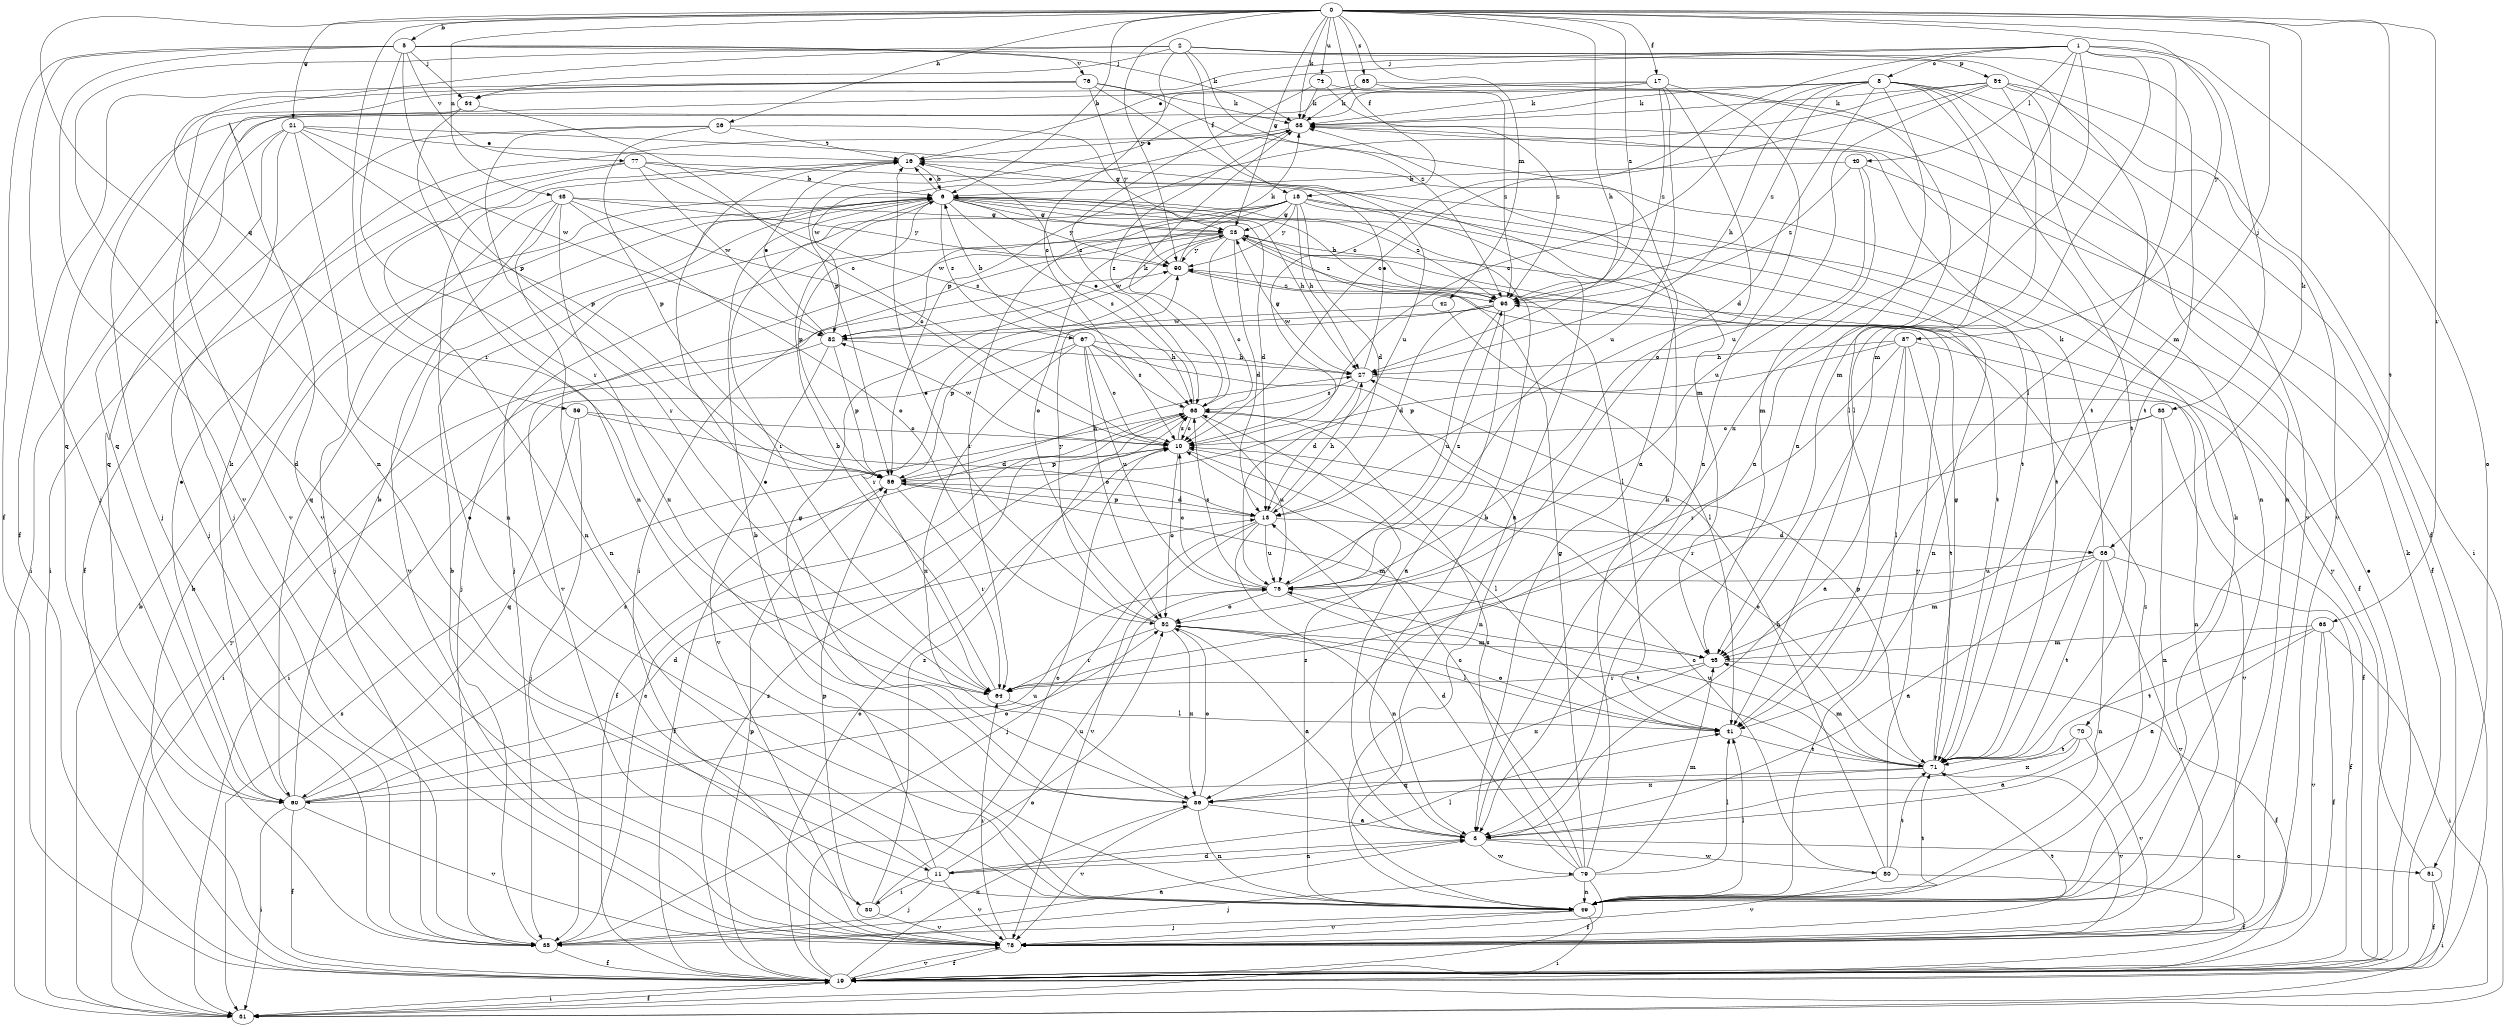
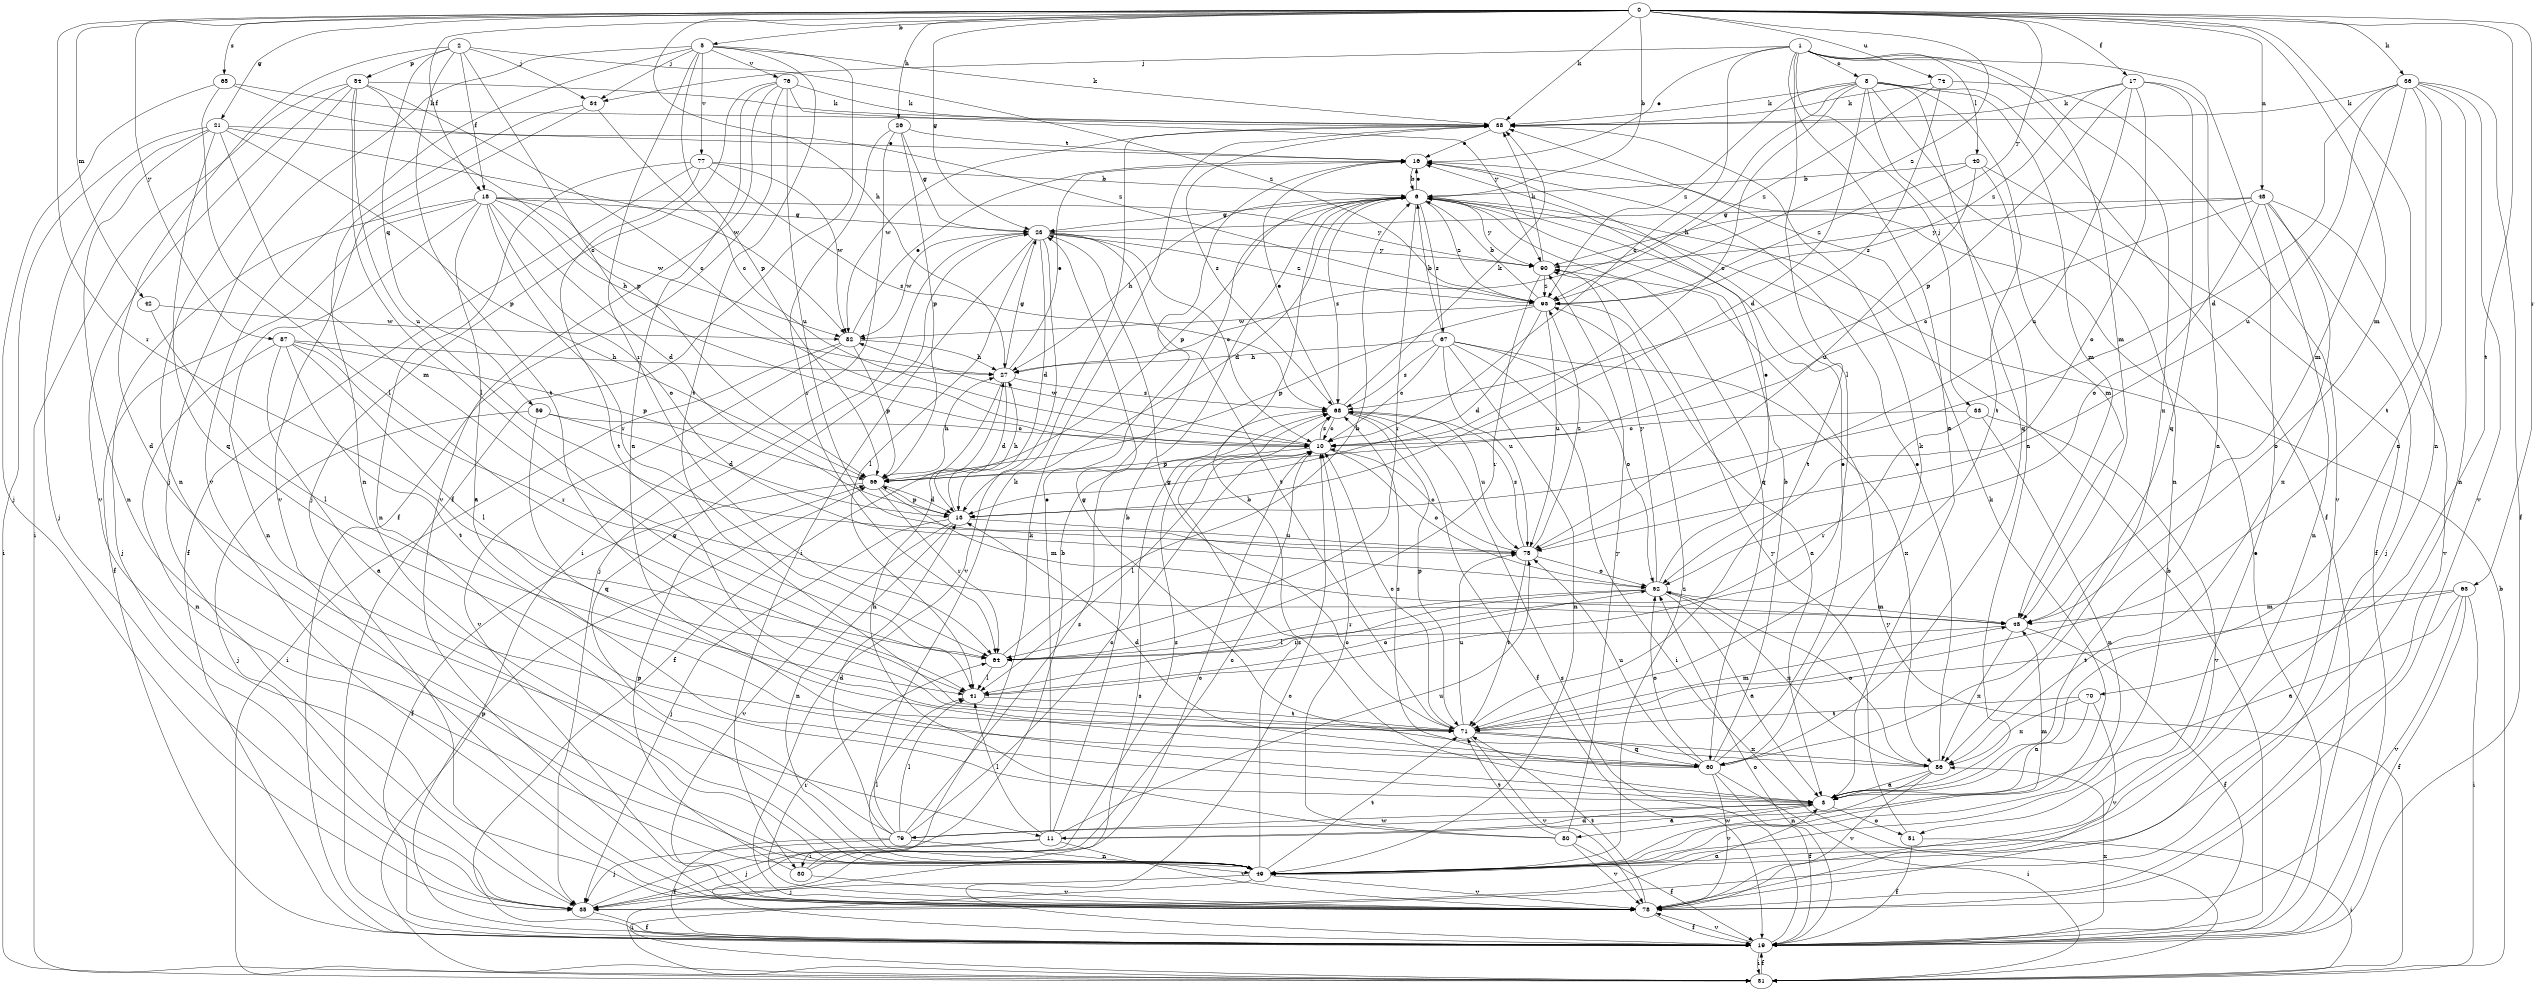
  strict digraph {
    0
    5
    6
    17
    18
    21
    23
    26
    27
    36
    38
    42
    45
    48
    49
    63
    64
    65
    70
    74
    87
    90
    93
    34
    71
    19
    35
    56
    76
    77
    78
    16
    13
    60
    67
    68
    3
    52
    75
    82
    31
    10
    41
    30
    86
    1
    8
    33
    40
    51
    11
    79
    80
    2
    54
    59
    0 -> 5 [label=b]
    0 -> 6 [label=b]
    0 -> 17 [label=f]
    0 -> 18 [label=f]
    0 -> 21 [label=g]
    0 -> 23 [label=g]
    0 -> 26 [label=h]
    0 -> 27 [label=h]
    0 -> 36 [label=k]
    0 -> 38 [label=k]
    0 -> 42 [label=m]
    0 -> 45 [label=m]
    0 -> 48 [label=n]
    0 -> 49 [label=n]
    0 -> 63 [label=r]
    0 -> 64 [label=r]
    0 -> 65 [label=s]
    0 -> 70 [label=t]
    0 -> 74 [label=u]
    0 -> 87 [label=y]
    0 -> 90 [label=y]
    0 -> 93 [label=z]
    5 -> 38 [label=k]
    5 -> 64 [label=r]
    5 -> 34 [label=j]
    5 -> 71 [label=t]
    5 -> 19 [label=f]
    5 -> 35 [label=j]
    5 -> 56 [label=p]
    5 -> 76 [label=v]
    5 -> 77 [label=v]
    5 -> 78 [label=v]
    6 -> 23 [label=g]
    6 -> 27 [label=h]
    6 -> 64 [label=r]
    6 -> 90 [label=y]
    6 -> 93 [label=z]
    6 -> 71 [label=t]
    6 -> 56 [label=p]
    6 -> 16 [label=e]
    6 -> 13 [label=d]
    6 -> 60 [label=q]
    6 -> 67 [label=s]
    6 -> 68 [label=s]
    17 -> 38 [label=k]
    17 -> 93 [label=z]
    17 -> 56 [label=p]
    17 -> 60 [label=q]
    17 -> 3 [label=a]
    17 -> 52 [label=o]
    17 -> 75 [label=u]
    18 -> 23 [label=g]
    18 -> 27 [label=h]
    18 -> 49 [label=n]
    18 -> 64 [label=r]
    18 -> 90 [label=y]
    18 -> 19 [label=f]
    18 -> 35 [label=j]
    18 -> 13 [label=d]
    18 -> 3 [label=a]
    18 -> 52 [label=o]
    18 -> 82 [label=w]
    21 -> 45 [label=m]
    21 -> 49 [label=n]
    21 -> 35 [label=j]
    21 -> 56 [label=p]
    21 -> 16 [label=e]
    21 -> 60 [label=q]
    21 -> 82 [label=w]
    21 -> 31 [label=i]
    23 -> 90 [label=y]
    23 -> 93 [label=z]
    23 -> 71 [label=t]
    23 -> 35 [label=j]
    23 -> 78 [label=v]
    23 -> 13 [label=d]
    23 -> 82 [label=w]
    23 -> 10 [label=c]
    23 -> 41 [label=l]
    23 -> 30 [label=i]
    26 -> 23 [label=g]
    26 -> 64 [label=r]
    26 -> 56 [label=p]
    26 -> 16 [label=t]
    26 -> 31 [label=i]
    27 -> 23 [label=g]
    27 -> 19 [label=f]
    27 -> 16 [label=e]
    27 -> 13 [label=d]
    27 -> 68 [label=s]
    36 -> 38 [label=k]
    36 -> 45 [label=m]
    36 -> 49 [label=n]
    36 -> 71 [label=t]
    36 -> 19 [label=f]
    36 -> 78 [label=v]
-   13 -> 36 [label=d]
+   36 -> 13 [label=d]
    36 -> 3 [label=a]
    36 -> 75 [label=u]
    38 -> 16 [label=e]
    38 -> 68 [label=s]
    38 -> 82 [label=w]
    42 -> 82 [label=w]
    42 -> 41 [label=l]
    45 -> 64 [label=r]
    45 -> 19 [label=f]
    45 -> 86 [label=x]
    48 -> 23 [label=g]
    48 -> 49 [label=n]
    48 -> 90 [label=y]
    48 -> 35 [label=j]
    48 -> 78 [label=v]
    48 -> 52 [label=o]
    48 -> 10 [label=c]
    48 -> 86 [label=x]
    49 -> 38 [label=k]
    49 -> 93 [label=z]
    49 -> 71 [label=t]
    49 -> 35 [label=j]
    49 -> 78 [label=v]
    49 -> 68 [label=s]
    49 -> 31 [label=i]
    49 -> 41 [label=l]
    63 -> 45 [label=m]
    63 -> 71 [label=t]
    63 -> 19 [label=f]
    63 -> 78 [label=v]
    63 -> 3 [label=a]
    63 -> 31 [label=i]
    64 -> 6 [label=b]
    64 -> 41 [label=l]
    65 -> 38 [label=k]
    65 -> 93 [label=z]
    65 -> 35 [label=j]
    65 -> 41 [label=l]
    70 -> 71 [label=t]
    70 -> 78 [label=v]
    70 -> 3 [label=a]
    70 -> 86 [label=x]
    74 -> 38 [label=k]
    74 -> 93 [label=z]
    74 -> 78 [label=v]
    74 -> 68 [label=s]
    87 -> 27 [label=h]
    87 -> 49 [label=n]
    87 -> 64 [label=r]
    87 -> 71 [label=t]
    87 -> 56 [label=p]
    87 -> 3 [label=a]
    87 -> 41 [label=l]
    90 -> 38 [label=k]
    90 -> 64 [label=r]
    90 -> 93 [label=z]
    93 -> 6 [label=b]
    93 -> 56 [label=p]
    93 -> 13 [label=d]
    93 -> 3 [label=a]
    93 -> 75 [label=u]
    93 -> 82 [label=w]
    34 -> 49 [label=n]
    34 -> 78 [label=v]
    34 -> 10 [label=c]
    71 -> 23 [label=g]
    71 -> 45 [label=m]
    71 -> 78 [label=v]
    71 -> 60 [label=q]
    71 -> 75 [label=u]
    71 -> 10 [label=c]
    71 -> 86 [label=x]
    19 -> 6 [label=b]
    19 -> 38 [label=k]
    19 -> 56 [label=p]
    19 -> 78 [label=v]
    19 -> 16 [label=e]
    19 -> 68 [label=s]
    19 -> 52 [label=o]
    19 -> 31 [label=i]
    19 -> 10 [label=c]
    19 -> 86 [label=x]
    35 -> 6 [label=b]
    35 -> 19 [label=f]
    35 -> 3 [label=a]
    35 -> 10 [label=c]
    56 -> 27 [label=h]
    56 -> 45 [label=m]
    56 -> 64 [label=r]
    56 -> 19 [label=f]
    56 -> 13 [label=d]
    76 -> 38 [label=k]
    76 -> 90 [label=y]
    76 -> 19 [label=f]
    76 -> 35 [label=j]
    76 -> 78 [label=v]
    76 -> 3 [label=a]
    76 -> 75 [label=u]
    77 -> 6 [label=b]
    77 -> 49 [label=n]
    77 -> 71 [label=t]
    77 -> 19 [label=f]
    77 -> 68 [label=s]
    77 -> 82 [label=w]
    78 -> 64 [label=r]
    78 -> 71 [label=t]
    78 -> 19 [label=f]
    16 -> 6 [label=b]
    13 -> 27 [label=h]
    13 -> 49 [label=n]
    13 -> 35 [label=j]
    13 -> 56 [label=p]
    13 -> 78 [label=v]
    13 -> 75 [label=u]
    60 -> 6 [label=b]
    60 -> 38 [label=k]
    60 -> 19 [label=f]
    60 -> 78 [label=v]
    60 -> 16 [label=e]
    60 -> 13 [label=d]
    60 -> 68 [label=s]
    60 -> 52 [label=o]
    60 -> 75 [label=u]
    60 -> 31 [label=i]
    67 -> 6 [label=b]
    67 -> 27 [label=h]
    67 -> 49 [label=n]
    67 -> 68 [label=s]
    67 -> 52 [label=o]
    67 -> 75 [label=u]
    67 -> 31 [label=i]
    67 -> 10 [label=c]
    67 -> 86 [label=x]
    68 -> 38 [label=k]
    68 -> 71 [label=p]
    68 -> 19 [label=f]
    68 -> 16 [label=e]
    68 -> 75 [label=u]
    68 -> 10 [label=c]
    3 -> 6 [label=b]
    3 -> 51 [label=o]
    3 -> 11 [label=d]
    3 -> 79 [label=w]
    3 -> 80 [label=w]
    52 -> 45 [label=m]
    52 -> 64 [label=r]
    52 -> 90 [label=y]
    52 -> 16 [label=e]
    52 -> 3 [label=a]
    52 -> 41 [label=l]
    52 -> 86 [label=x]
    75 -> 93 [label=z]
    75 -> 71 [label=t]
    75 -> 68 [label=s]
    75 -> 52 [label=o]
    75 -> 10 [label=c]
    82 -> 27 [label=h]
    82 -> 56 [label=p]
    82 -> 78 [label=v]
    82 -> 16 [label=e]
    82 -> 31 [label=i]
    31 -> 6 [label=b]
    31 -> 90 [label=y]
    31 -> 19 [label=f]
-   68 -> 31 [label=s]
+   31 -> 68 [label=s]
    10 -> 56 [label=p]
    10 -> 68 [label=s]
    10 -> 52 [label=o]
    10 -> 82 [label=w]
    10 -> 41 [label=l]
    41 -> 71 [label=t]
    41 -> 52 [label=o]
    30 -> 56 [label=p]
    30 -> 78 [label=v]
    30 -> 68 [label=s]
    30 -> 10 [label=c]
    86 -> 23 [label=g]
    86 -> 49 [label=n]
    86 -> 78 [label=v]
    86 -> 16 [label=e]
    86 -> 3 [label=a]
    86 -> 52 [label=o]
    1 -> 45 [label=m]
    1 -> 34 [label=j]
    1 -> 16 [label=e]
    1 -> 3 [label=a]
    1 -> 10 [label=c]
    1 -> 41 [label=l]
    1 -> 86 [label=x]
    1 -> 8 [label=c]
    1 -> 33 [label=j]
    1 -> 40 [label=l]
    1 -> 51 [label=o]
    8 -> 27 [label=h]
    8 -> 38 [label=k]
    8 -> 45 [label=m]
    8 -> 49 [label=n]
    8 -> 93 [label=z]
    8 -> 71 [label=t]
    8 -> 19 [label=f]
    8 -> 13 [label=d]
    8 -> 60 [label=q]
    8 -> 3 [label=a]
    8 -> 10 [label=c]
    33 -> 49 [label=n]
    33 -> 64 [label=r]
    33 -> 78 [label=v]
    33 -> 10 [label=c]
    40 -> 6 [label=b]
    40 -> 45 [label=m]
    40 -> 93 [label=z]
    40 -> 19 [label=f]
    40 -> 75 [label=u]
    51 -> 90 [label=y]
    51 -> 19 [label=f]
    51 -> 31 [label=i]
    11 -> 6 [label=b]
    11 -> 35 [label=j]
    11 -> 78 [label=v]
    11 -> 16 [label=e]
    11 -> 3 [label=a]
    11 -> 75 [label=u]
    11 -> 41 [label=l]
    11 -> 30 [label=i]
    79 -> 23 [label=g]
    79 -> 38 [label=k]
    79 -> 45 [label=m]
    79 -> 49 [label=n]
    79 -> 19 [label=f]
    79 -> 35 [label=j]
    79 -> 13 [label=d]
    79 -> 68 [label=s]
    79 -> 10 [label=c]
    79 -> 41 [label=l]
    80 -> 27 [label=h]
    80 -> 90 [label=y]
    80 -> 71 [label=t]
    80 -> 19 [label=f]
    80 -> 78 [label=v]
    80 -> 10 [label=c]
    2 -> 18 [label=f]
    2 -> 93 [label=z]
    2 -> 34 [label=j]
    2 -> 71 [label=t]
    2 -> 10 [label=c]
    2 -> 11 [label=d]
    2 -> 54 [label=p]
    2 -> 59 [label=q]
    54 -> 38 [label=k]
    54 -> 49 [label=n]
    54 -> 56 [label=p]
    54 -> 78 [label=v]
    54 -> 75 [label=u]
    54 -> 31 [label=i]
    54 -> 10 [label=c]
    54 -> 41 [label=l]
    59 -> 35 [label=j]
    59 -> 13 [label=d]
    59 -> 60 [label=q]
    59 -> 10 [label=c]
  }
